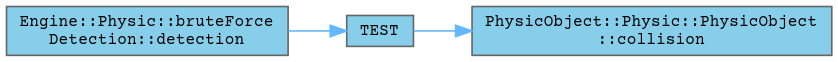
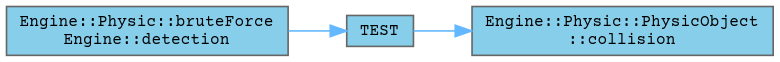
  digraph {
    fontname="Courier Prime"
    rankdir=RL
    node [color=grey40 fillcolor=skyblue fontname="Courier Prime" fontsize=10 shape=box style=filled]
    edge [color=steelblue1 dir=back fontname="Courier Prime" fontsize=10 labelfontname=Helvetica labelfontsize=10 style=solid]
-   n1 [color=gray40 fontcolor=black height=0.2 label="PhysicObject::Physic::PhysicObject\l::collision" width=0.4]
+   n1 [color=gray40 fontcolor=black height=0.2 label="Engine::Physic::PhysicObject\l::collision" width=0.4]
    n2 [height=0.2 label=TEST width=0.4]
-   n3 [height=0.2 label="Engine::Physic::bruteForce\lDetection::detection" width=0.4]
+   n3 [height=0.2 label="Engine::Physic::bruteForce\lEngine::detection" width=0.4]
    n1 -> n2
    n2 -> n3
  }
